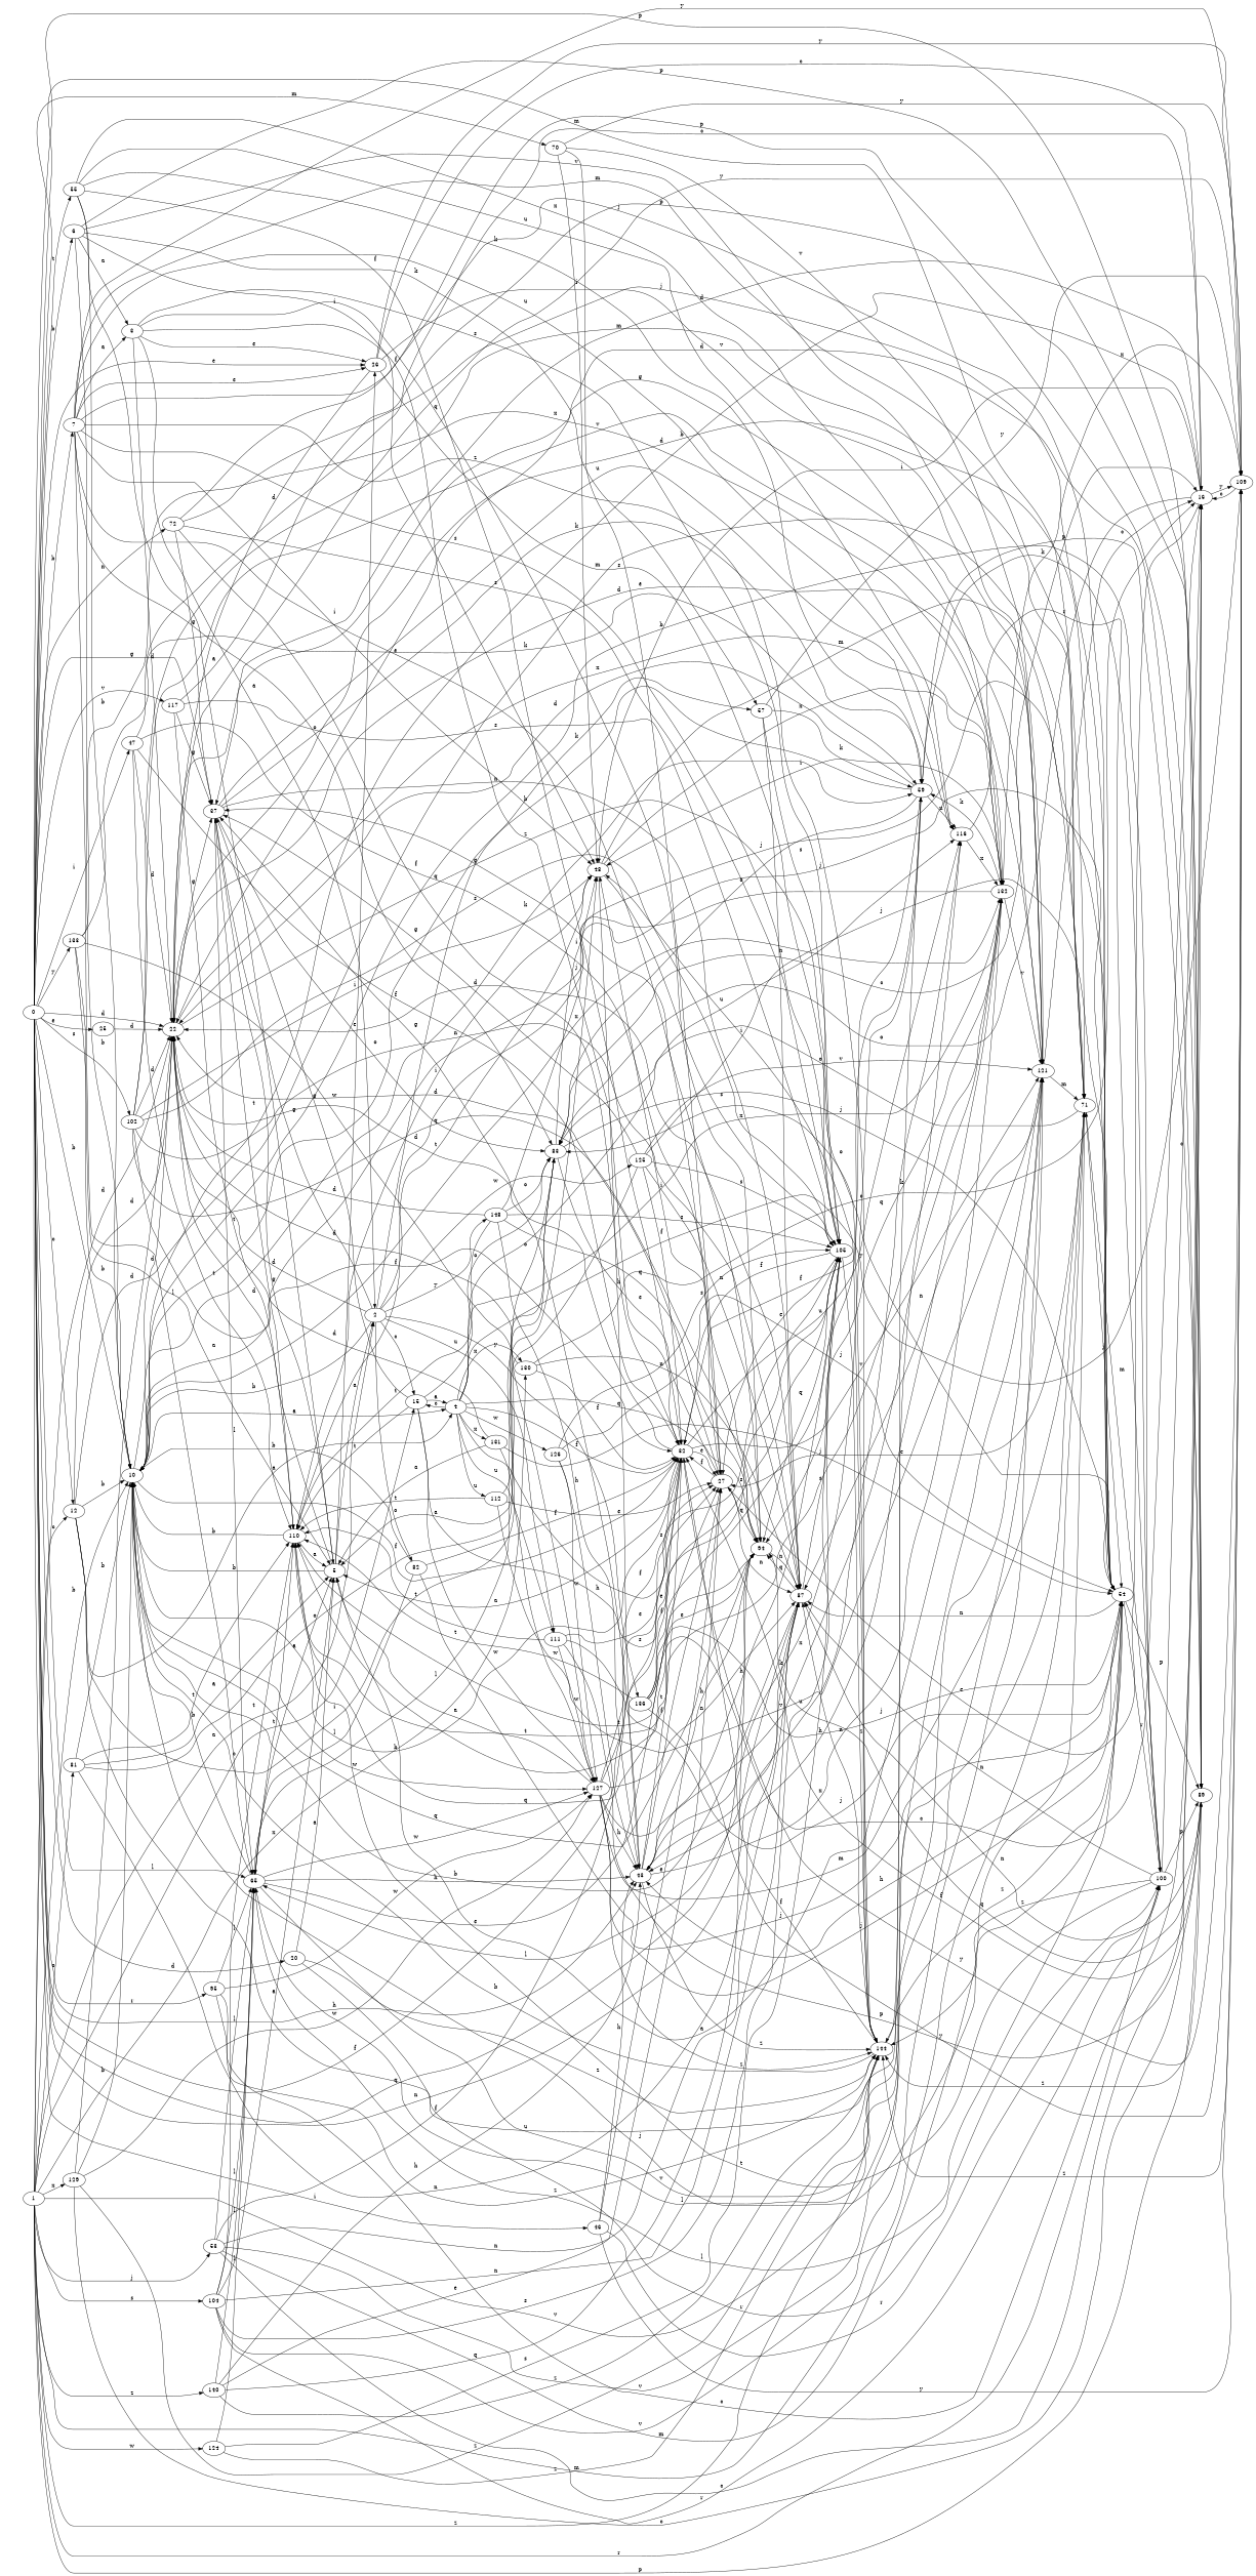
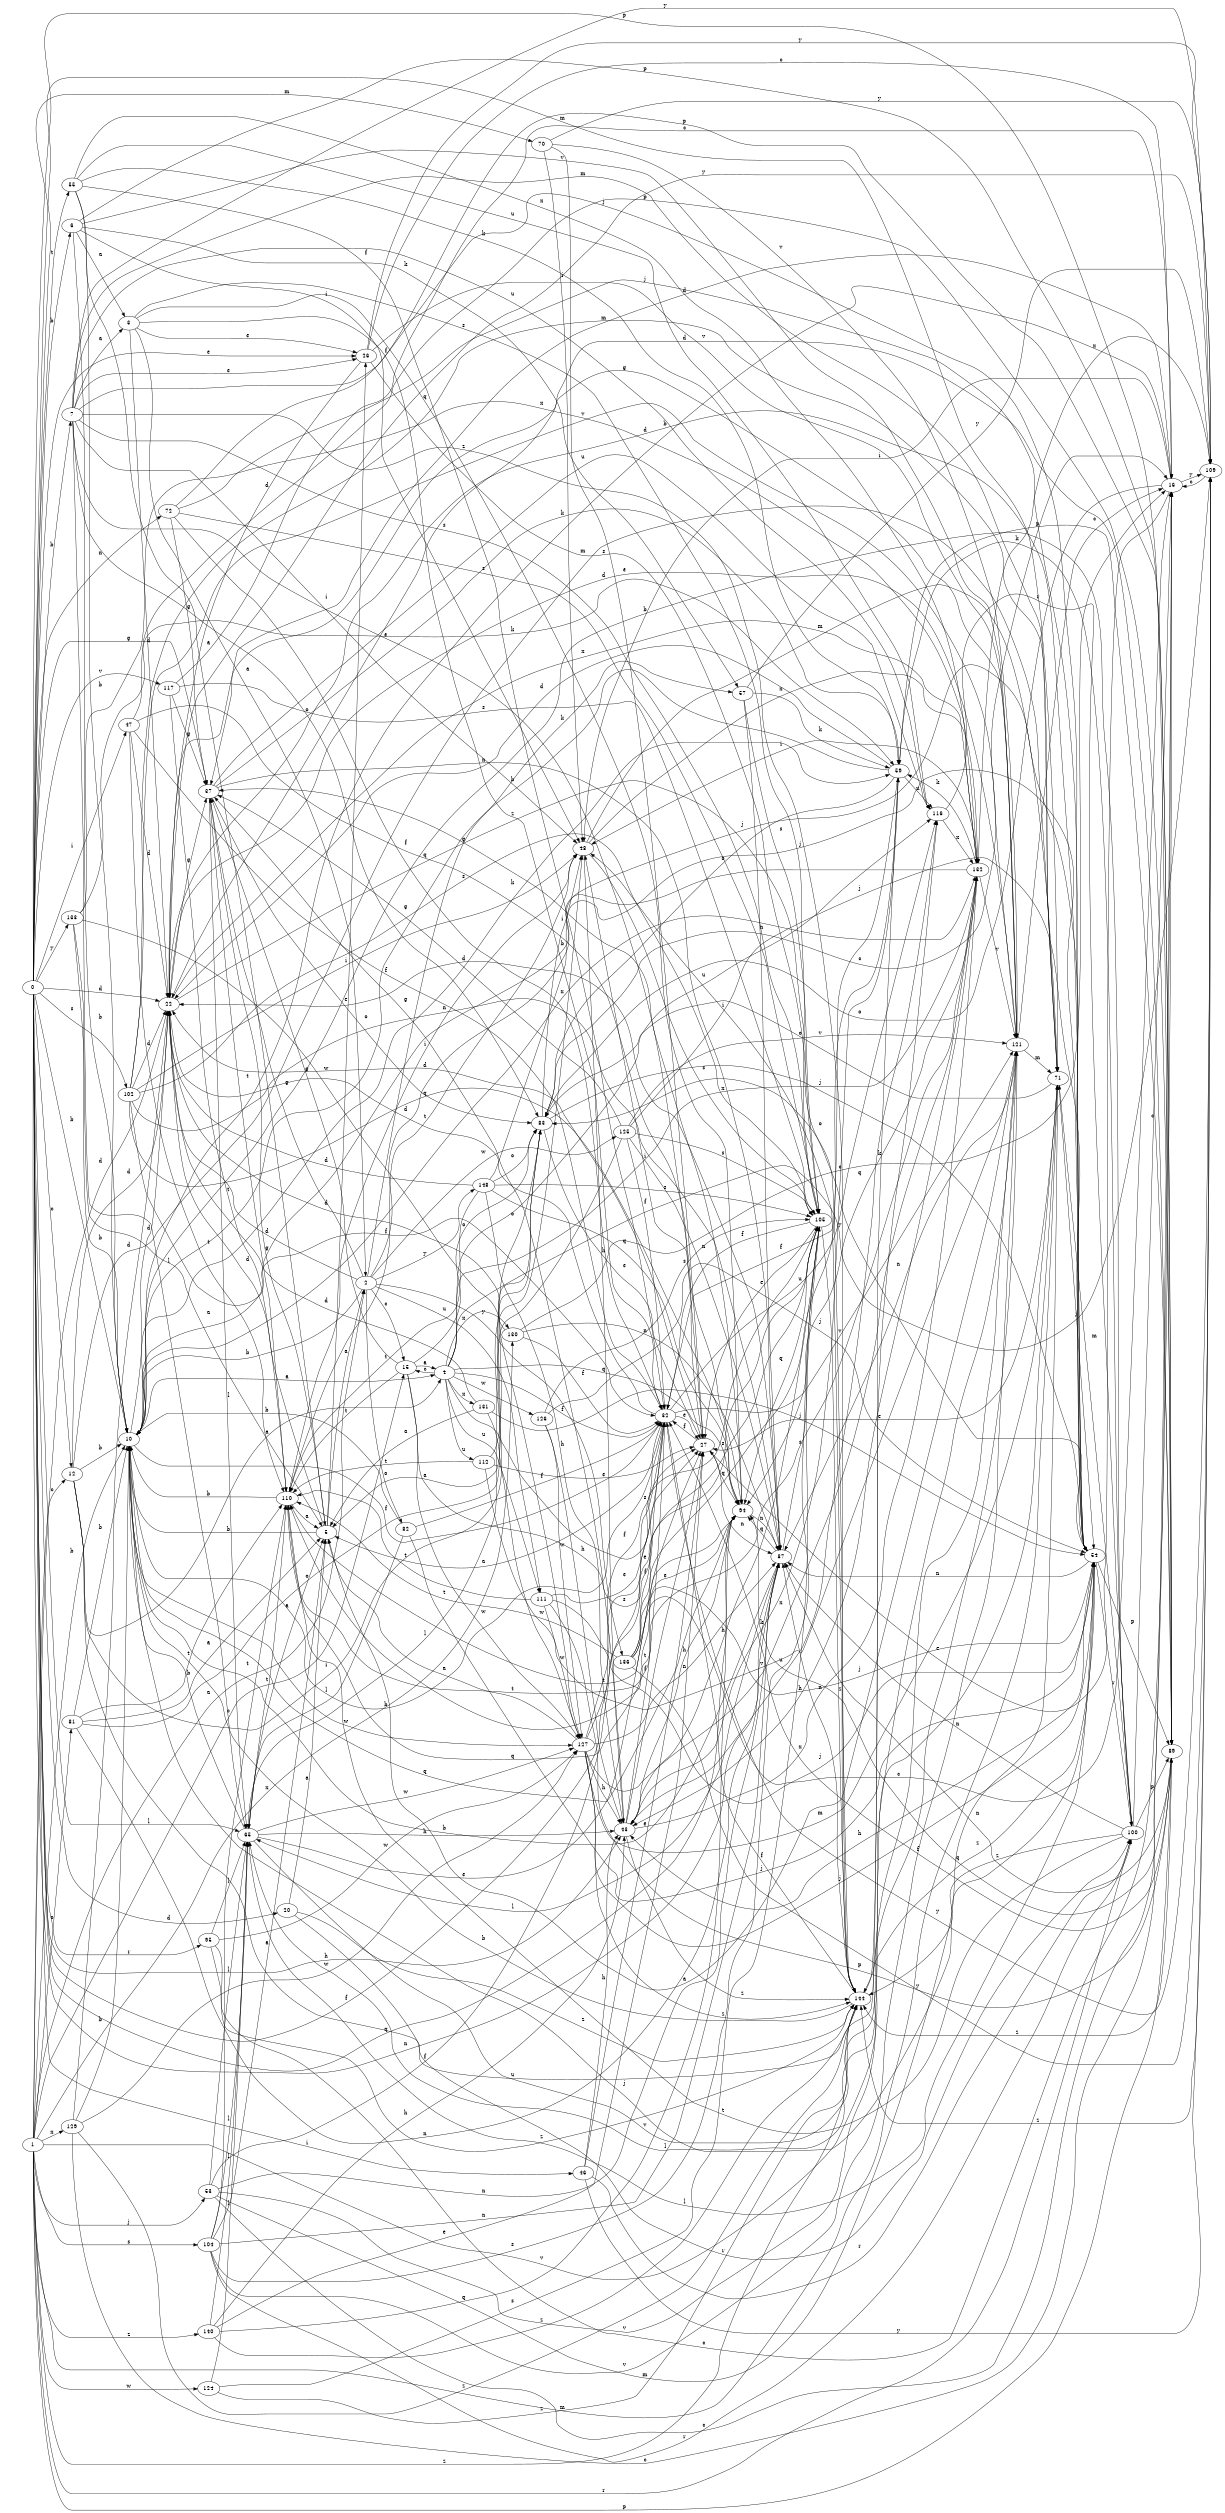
  strict digraph {
    rankdir=LR
    0
    6
    7
    10
    12
    20
    22
-   25
    26
    32
    37
    43
    46
    47
    55
    65
    70
    71
    72
    n20 [label=87]
    89
    94
    95
    102
    117
    133
    121
    57
    3
    48
    144
    54
    105
    116
    n35 [label=109]
    27
    83
    4
    132
    59
    127
    100
    5
    16
    110
    1
    2
    15
    53
    81
    104
    124
    129
    130
    140
    82
    111
    125
    136
    n60 [label=148]
    112
    126
    131
    0 -> 6 [label=b]
    0 -> 7 [label=b]
    0 -> 10 [label=b]
    0 -> 12 [label=c]
    0 -> 20 [label=d]
    0 -> 22 [label=d]
-   0 -> 25 [label=e]
    0 -> 26 [label=e]
    0 -> 32 [label=f]
    0 -> 37 [label=g]
    0 -> 43 [label=h]
    0 -> 46 [label=i]
    0 -> 47 [label=i]
    0 -> 55 [label=t]
    0 -> 65 [label=l]
    0 -> 70 [label=m]
    0 -> 71 [label=m]
    0 -> 72 [label=n]
    0 -> n20 [label=n]
    0 -> 89 [label=p]
    0 -> 94 [label=q]
    0 -> 95 [label=r]
    0 -> 102 [label=s]
    0 -> 117 [label=v]
    0 -> 133 [label=y]
    6 -> 10 [label=b]
    6 -> 89 [label=p]
    6 -> 121 [label=v]
    6 -> 57 [label=k]
    6 -> 3 [label=a]
    6 -> 48 [label=i]
    7 -> 26 [label=e]
    7 -> 65 [label=l]
    7 -> 71 [label=m]
    7 -> 3 [label=a]
    7 -> 48 [label=i]
    7 -> 144 [label=z]
    7 -> 54 [label=j]
    7 -> 105 [label=s]
    7 -> 116 [label=u]
    7 -> n35 [label=y]
    7 -> 27 [label=e]
    7 -> 83 [label=o]
    10 -> 22 [label=d]
    10 -> 32 [label=f]
    10 -> 94 [label=q]
    10 -> 54 [label=j]
    10 -> 4 [label=a]
    10 -> 132 [label=x]
    10 -> 59 [label=k]
    10 -> 127 [label=w]
    12 -> 10 [label=b]
    12 -> 22 [label=d]
    12 -> 71 [label=m]
    12 -> 48 [label=i]
    12 -> 116 [label=u]
    12 -> 4 [label=a]
    20 -> 144 [label=z]
    20 -> 100 [label=r]
    20 -> 5 [label=a]
    22 -> 37 [label=g]
    22 -> 144 [label=z]
    22 -> n35 [label=y]
    22 -> 132 [label=x]
-   25 -> 22 [label=d]
    26 -> 22 [label=d]
    26 -> 121 [label=v]
    26 -> 105 [label=s]
    26 -> n35 [label=y]
    26 -> 16 [label=c]
    32 -> 10 [label=b]
    32 -> 22 [label=d]
    32 -> 121 [label=v]
    32 -> 116 [label=u]
    32 -> n35 [label=y]
    32 -> 27 [label=e]
    32 -> 5 [label=a]
    37 -> 65 [label=l]
    37 -> n20 [label=n]
    37 -> 116 [label=u]
    37 -> 83 [label=o]
    37 -> 59 [label=k]
    37 -> 110 [label=t]
    43 -> 32 [label=f]
    43 -> 37 [label=g]
    43 -> 144 [label=z]
    43 -> 116 [label=u]
    43 -> 27 [label=e]
    43 -> 132 [label=x]
    43 -> 59 [label=k]
    46 -> 43 [label=h]
    46 -> n35 [label=y]
    46 -> 27 [label=e]
    46 -> 100 [label=r]
    47 -> 22 [label=d]
    47 -> 32 [label=f]
    47 -> 94 [label=q]
    47 -> 59 [label=k]
    47 -> 110 [label=t]
    55 -> 10 [label=b]
    55 -> 32 [label=f]
    55 -> 116 [label=u]
    55 -> 132 [label=x]
    55 -> 59 [label=k]
    55 -> 5 [label=a]
    65 -> 10 [label=b]
    65 -> 43 [label=h]
    65 -> 121 [label=v]
    65 -> 27 [label=e]
    65 -> 127 [label=w]
    65 -> 5 [label=a]
    65 -> 110 [label=t]
    70 -> 121 [label=v]
    70 -> 48 [label=i]
    70 -> n35 [label=y]
    70 -> 27 [label=e]
    71 -> 65 [label=l]
    71 -> 54 [label=j]
    71 -> 27 [label=e]
    71 -> 83 [label=o]
    72 -> 32 [label=f]
    72 -> 37 [label=g]
    72 -> 89 [label=p]
    72 -> 54 [label=j]
    72 -> 105 [label=s]
    n20 -> 10 [label=b]
    n20 -> 22 [label=d]
    n20 -> 65 [label=l]
    n20 -> 94 [label=q]
    n20 -> 105 [label=s]
    89 -> 22 [label=d]
    89 -> 32 [label=f]
    89 -> n20 [label=n]
    89 -> 94 [label=q]
    89 -> 144 [label=z]
    94 -> 37 [label=g]
    94 -> 43 [label=h]
    94 -> n20 [label=n]
    94 -> 110 [label=t]
    95 -> 65 [label=l]
    95 -> 144 [label=z]
    95 -> 127 [label=w]
    95 -> 16 [label=c]
    102 -> 22 [label=d]
    102 -> 32 [label=f]
    102 -> 71 [label=m]
    102 -> n20 [label=n]
    102 -> 94 [label=q]
    102 -> 121 [label=v]
    102 -> 48 [label=i]
    102 -> 105 [label=s]
    117 -> 37 [label=g]
    117 -> 105 [label=s]
    117 -> 16 [label=c]
    117 -> 110 [label=t]
    133 -> 10 [label=b]
    133 -> 89 [label=p]
    133 -> 132 [label=x]
    133 -> 127 [label=w]
    133 -> 5 [label=a]
    121 -> 22 [label=d]
    121 -> 37 [label=g]
    121 -> 71 [label=m]
    121 -> n20 [label=n]
    121 -> 5 [label=a]
    121 -> 16 [label=c]
    57 -> n20 [label=n]
    57 -> 105 [label=s]
    57 -> n35 [label=y]
    57 -> 59 [label=k]
    3 -> 22 [label=d]
    3 -> 26 [label=e]
    3 -> 32 [label=f]
    3 -> 94 [label=q]
    3 -> 105 [label=s]
    3 -> 2 [label=a]
    48 -> 43 [label=h]
    48 -> 71 [label=m]
    48 -> 105 [label=s]
    48 -> 132 [label=x]
    48 -> 110 [label=t]
    144 -> 10 [label=b]
    144 -> 32 [label=f]
    144 -> n20 [label=n]
    144 -> 48 [label=i]
    144 -> 59 [label=k]
    54 -> 22 [label=d]
    54 -> 43 [label=h]
    54 -> 65 [label=l]
    54 -> n20 [label=n]
    54 -> 89 [label=p]
    54 -> 144 [label=z]
    54 -> 83 [label=o]
    54 -> 100 [label=r]
    105 -> 32 [label=f]
    105 -> 43 [label=h]
    105 -> 94 [label=q]
    105 -> 144 [label=z]
    105 -> 27 [label=e]
    116 -> 132 [label=x]
    116 -> 100 [label=r]
    n35 -> 144 [label=z]
    n35 -> 132 [label=x]
    n35 -> 16 [label=c]
    27 -> 22 [label=d]
    27 -> 32 [label=f]
    27 -> n20 [label=n]
    27 -> 94 [label=q]
    27 -> 48 [label=i]
    83 -> 48 [label=i]
    83 -> 54 [label=j]
    83 -> 27 [label=e]
    83 -> 5 [label=a]
    83 -> 16 [label=c]
    4 -> 32 [label=f]
    4 -> 94 [label=q]
    4 -> 105 [label=s]
    4 -> 116 [label=u]
    4 -> n35 [label=y]
    4 -> 132 [label=x]
    4 -> 15 [label=c]
    4 -> 130 [label=x]
    4 -> 111 [label=u]
    4 -> 112 [label=u]
    4 -> 126 [label=w]
    4 -> 131 [label=x]
-   132 -> 10 [label=j]
+   132 -> 10 [label=b]
    132 -> 43 [label=h]
    132 -> 94 [label=q]
    132 -> 121 [label=v]
    132 -> 48 [label=i]
    132 -> 59 [label=k]
    132 -> 110 [label=t]
    59 -> 10 [label=b]
    59 -> 22 [label=d]
    59 -> 32 [label=f]
    59 -> 89 [label=p]
    59 -> 116 [label=u]
    59 -> 83 [label=o]
    59 -> 110 [label=t]
    127 -> 32 [label=f]
    127 -> 43 [label=h]
    127 -> 71 [label=m]
    127 -> n20 [label=n]
    127 -> 144 [label=z]
    127 -> 54 [label=j]
    127 -> 27 [label=e]
    127 -> 132 [label=x]
    127 -> 5 [label=a]
    100 -> 10 [label=b]
    100 -> 71 [label=m]
    100 -> n20 [label=n]
    100 -> 89 [label=p]
    100 -> 144 [label=z]
    100 -> 59 [label=k]
    100 -> 16 [label=c]
    100 -> 110 [label=t]
    5 -> 10 [label=b]
    5 -> 22 [label=d]
    5 -> 26 [label=e]
    5 -> 37 [label=g]
    5 -> 2 [label=a]
    16 -> 10 [label=b]
    16 -> 22 [label=d]
    16 -> 48 [label=i]
    16 -> n35 [label=y]
    16 -> 27 [label=e]
    16 -> 83 [label=o]
    110 -> 10 [label=b]
    110 -> 94 [label=q]
    110 -> 48 [label=i]
    110 -> 5 [label=a]
    1 -> 10 [label=b]
    1 -> 12 [label=c]
    1 -> 22 [label=d]
    1 -> 71 [label=m]
    1 -> 89 [label=p]
    1 -> 121 [label=v]
    1 -> 144 [label=z]
    1 -> 100 [label=r]
    1 -> 2 [label=a]
    1 -> 15 [label=c]
    1 -> 53 [label=j]
    1 -> 81 [label=o]
    1 -> 104 [label=s]
    1 -> 124 [label=w]
    1 -> 129 [label=x]
    1 -> 130 [label=x]
    1 -> 140 [label=z]
    2 -> 10 [label=b]
    2 -> 22 [label=d]
    2 -> 37 [label=g]
    2 -> 57 [label=k]
    2 -> 54 [label=j]
    2 -> 15 [label=c]
    2 -> 82 [label=o]
    2 -> 111 [label=u]
    2 -> 125 [label=w]
    2 -> 136 [label=y]
    2 -> n60 [label=y]
    15 -> 37 [label=g]
    15 -> 105 [label=s]
    15 -> 83 [label=o]
    15 -> 4 [label=a]
    15 -> 127 [label=w]
    15 -> 110 [label=t]
    53 -> 32 [label=f]
    53 -> 65 [label=l]
    53 -> 71 [label=m]
    53 -> n20 [label=n]
    53 -> 121 [label=v]
    53 -> 16 [label=c]
    81 -> 10 [label=b]
    81 -> n20 [label=n]
    81 -> 83 [label=o]
    81 -> 5 [label=a]
    81 -> 110 [label=t]
    104 -> 65 [label=l]
    104 -> n20 [label=n]
    104 -> 121 [label=v]
    104 -> 105 [label=s]
    104 -> 100 [label=r]
    104 -> 5 [label=a]
    104 -> 110 [label=t]
    124 -> 65 [label=l]
    124 -> 144 [label=z]
    124 -> 105 [label=s]
    129 -> 10 [label=b]
    129 -> 22 [label=d]
    129 -> 144 [label=z]
    129 -> 127 [label=w]
    129 -> 16 [label=c]
    130 -> 22 [label=d]
    130 -> 32 [label=f]
    130 -> n20 [label=n]
    130 -> 16 [label=c]
    140 -> 43 [label=h]
    140 -> 65 [label=l]
    140 -> 94 [label=q]
    140 -> 144 [label=z]
    140 -> 27 [label=e]
    82 -> 10 [label=b]
    82 -> 32 [label=f]
    82 -> 65 [label=l]
    82 -> 54 [label=j]
    111 -> 89 [label=p]
    111 -> 54 [label=j]
    111 -> 27 [label=e]
    111 -> 127 [label=w]
    111 -> 110 [label=t]
    125 -> 32 [label=f]
    125 -> 37 [label=g]
    125 -> 65 [label=l]
    125 -> n20 [label=n]
    125 -> 121 [label=v]
    125 -> 54 [label=j]
    125 -> 105 [label=s]
    136 -> 32 [label=f]
    136 -> 54 [label=j]
    136 -> 105 [label=s]
    136 -> n35 [label=y]
    136 -> 16 [label=c]
    136 -> 110 [label=t]
    n60 -> 22 [label=d]
    n60 -> 43 [label=h]
    n60 -> 94 [label=q]
    n60 -> 54 [label=j]
    n60 -> 105 [label=s]
    n60 -> 83 [label=o]
    n60 -> 110 [label=t]
    112 -> 121 [label=v]
    112 -> 27 [label=e]
    112 -> 83 [label=o]
    112 -> 110 [label=t]
    126 -> 43 [label=h]
    126 -> 54 [label=j]
    126 -> 105 [label=s]
    126 -> 127 [label=w]
    131 -> 22 [label=d]
    131 -> 54 [label=j]
    131 -> 127 [label=w]
    131 -> 5 [label=a]
  }
